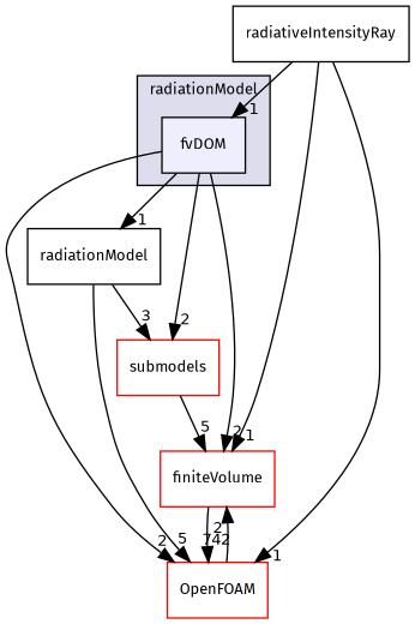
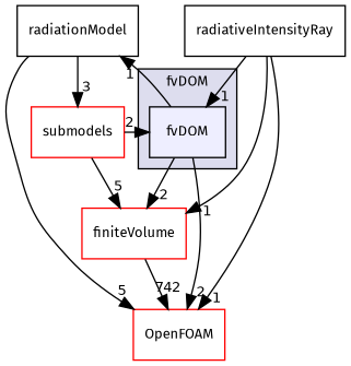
  digraph {
    compound=true
    fontname="Fira Sans"
    node [fontname="Fira Sans" fontsize=10 shape=box]
    edge [fontname="Fira Sans" headlabel=2 labeldistance=1.5 labelfontname=Helvetica labelfontsize=10]
    n1 [fillcolor="#eeeeff" label=fvDOM pencolor=black style=filled]
    n2 [color=red label=finiteVolume]
    n3 [label=radiationModel]
    n4 [color=red label=submodels]
    n5 [color=red label=OpenFOAM]
    n6 [label=radiativeIntensityRay]
    subgraph cluster_1 {
      bgcolor="#ddddee"
      fontsize=10
-     label=radiationModel
+     label=fvDOM
      pencolor=black
      n1
    }
    n1 -> n2
    n1 -> n3 [headlabel=1]
-   n1 -> n4
+   n4 -> n1
    n1 -> n5
    n2 -> n5 [headlabel=742]
    n3 -> n4 [headlabel=3]
    n3 -> n5 [headlabel=5]
    n4 -> n2 [headlabel=5]
-   n5 -> n2
    n6 -> n1 [headlabel=1]
    n6 -> n2 [headlabel=1]
    n6 -> n5 [headlabel=1]
  }
